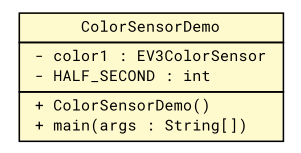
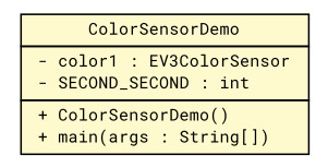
  digraph {
    nodesep=0.25
    ranksep=0.5
    rankdir=LR
    fontname="Roboto Mono"
-   n1 [fontcolor=black fontname="Roboto Mono" fontsize=10.0 label=<<table title="ev3dev.examples.sensors.ColorSensorDemo" border="0" cellborder="1" cellspacing="0" cellpadding="2" port="p" bgcolor="lemonChiffon" href="./ColorSensorDemo.html"> 		<tr><td><table border="0" cellspacing="0" cellpadding="1"> <tr><td align="center" balign="center"> ColorSensorDemo </td></tr> 		</table></td></tr> 		<tr><td><table border="0" cellspacing="0" cellpadding="1"> <tr><td align="left" balign="left"> - color1 : EV3ColorSensor </td></tr> <tr><td align="left" balign="left"> - HALF_SECOND : int </td></tr> 		</table></td></tr> 		<tr><td><table border="0" cellspacing="0" cellpadding="1"> <tr><td align="left" balign="left"> + ColorSensorDemo() </td></tr> <tr><td align="left" balign="left"> + main(args : String[]) </td></tr> 		</table></td></tr> 		</table>> shape=plaintext]
+   n1 [fontcolor=black fontname="Roboto Mono" fontsize=10.0 label=<<table title="ev3dev.examples.sensors.ColorSensorDemo" border="0" cellborder="1" cellspacing="0" cellpadding="2" port="p" bgcolor="lemonChiffon" href="./ColorSensorDemo.html"> 		<tr><td><table border="0" cellspacing="0" cellpadding="1"> <tr><td align="center" balign="center"> ColorSensorDemo </td></tr> 		</table></td></tr> 		<tr><td><table border="0" cellspacing="0" cellpadding="1"> <tr><td align="left" balign="left"> - color1 : EV3ColorSensor </td></tr> <tr><td align="left" balign="left"> - SECOND_SECOND : int </td></tr> 		</table></td></tr> 		<tr><td><table border="0" cellspacing="0" cellpadding="1"> <tr><td align="left" balign="left"> + ColorSensorDemo() </td></tr> <tr><td align="left" balign="left"> + main(args : String[]) </td></tr> 		</table></td></tr> 		</table>> shape=plaintext]
  }
